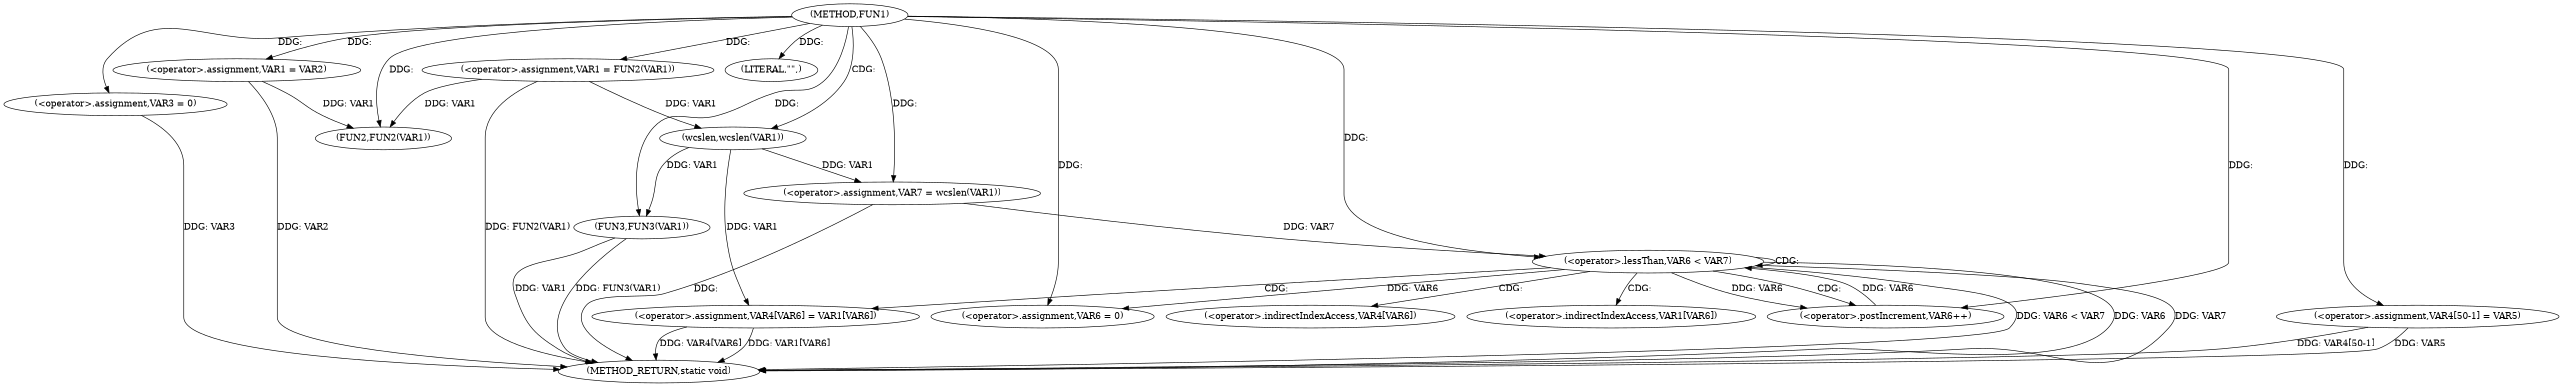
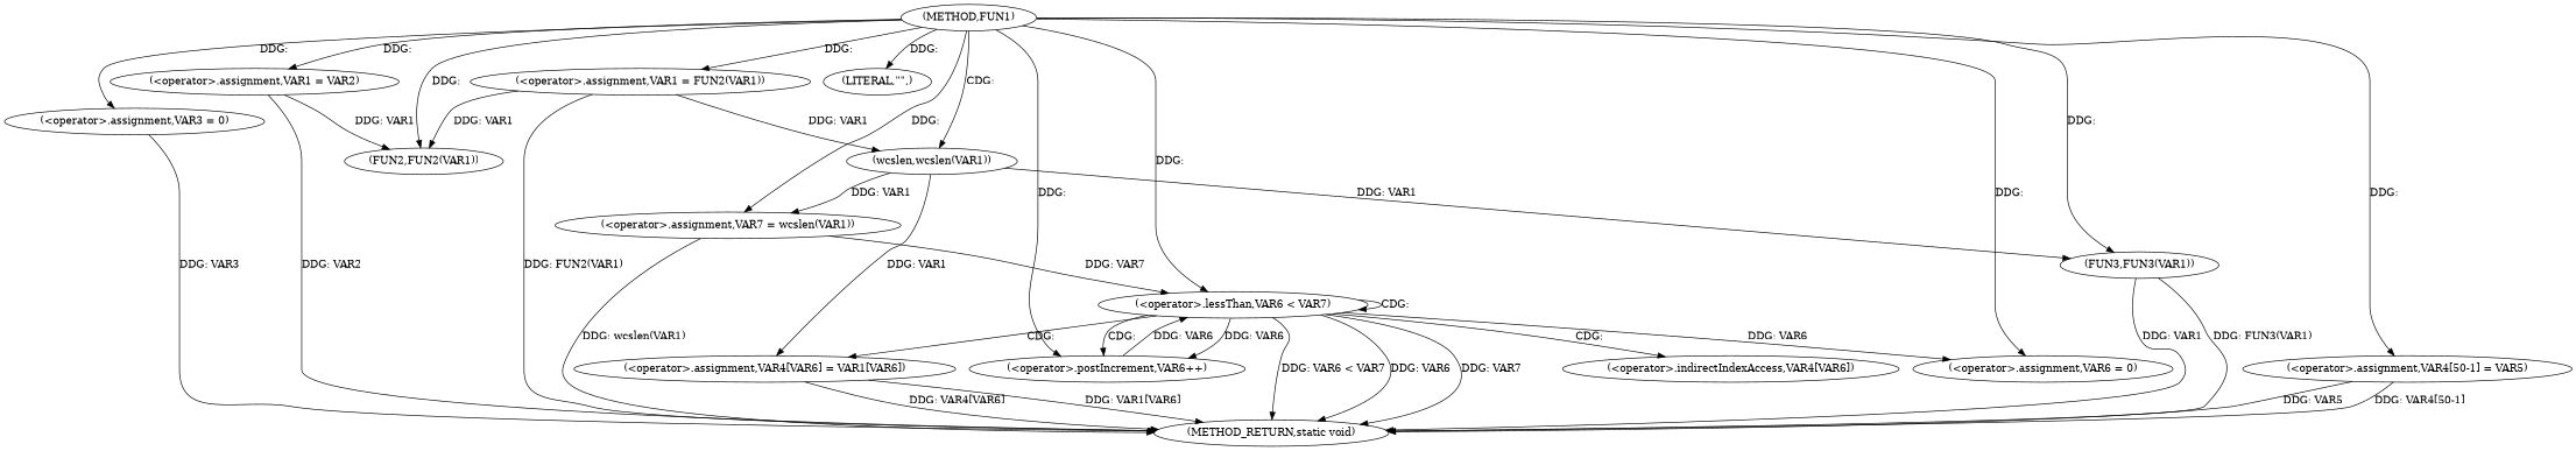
  digraph {
    n1 [label="(METHOD,FUN1)"]
    n2 [label="(<operator>.assignment,VAR1 = VAR2)"]
    n3 [label="(<operator>.assignment,VAR3 = 0)"]
    n4 [label="(<operator>.assignment,VAR1 = FUN2(VAR1))"]
    n5 [label="(FUN2,FUN2(VAR1))"]
    n6 [label="(LITERAL,\"\",)"]
    n7 [label="(<operator>.assignment,VAR7 = wcslen(VAR1))"]
    n8 [label="(wcslen,wcslen(VAR1))"]
    n9 [label="(<operator>.assignment,VAR6 = 0)"]
    n10 [label="(<operator>.lessThan,VAR6 < VAR7)"]
    n11 [label="(<operator>.postIncrement,VAR6++)"]
    n12 [label="(<operator>.assignment,VAR4[50-1] = VAR5)"]
    n13 [label="(FUN3,FUN3(VAR1))"]
    n14 [label="(METHOD_RETURN,static void)"]
    n15 [label="(<operator>.assignment,VAR4[VAR6] = VAR1[VAR6])"]
    n16 [label="(<operator>.indirectIndexAccess,VAR4[VAR6])"]
-   n17 [label="(<operator>.indirectIndexAccess,VAR1[VAR6])"]
    n1 -> n2 [label="DDG: "]
    n1 -> n3 [label="DDG: "]
    n1 -> n4 [label="DDG: "]
    n1 -> n5 [label="DDG: "]
    n1 -> n6 [label="DDG: "]
    n1 -> n7 [label="DDG: "]
    n1 -> n8 [label="CDG: "]
    n1 -> n9 [label="DDG: "]
    n1 -> n10 [label="DDG: "]
    n1 -> n11 [label="DDG: "]
    n1 -> n12 [label="DDG: "]
    n1 -> n13 [label="DDG: "]
    n2 -> n5 [label="DDG: VAR1"]
    n2 -> n14 [label="DDG: VAR2"]
    n3 -> n14 [label="DDG: VAR3"]
    n4 -> n5 [label="DDG: VAR1"]
    n4 -> n8 [label="DDG: VAR1"]
    n4 -> n14 [label="DDG: FUN2(VAR1)"]
    n7 -> n10 [label="DDG: VAR7"]
-   n7 -> n14 [label="DDG: "]
+   n7 -> n14 [label="DDG: wcslen(VAR1)"]
    n8 -> n7 [label="DDG: VAR1"]
    n8 -> n13 [label="DDG: VAR1"]
    n8 -> n15 [label="DDG: VAR1"]
    n10 -> n9 [label="DDG: VAR6"]
    n10 -> n10 [label="CDG: "]
    n10 -> n11 [label="DDG: VAR6"]
    n10 -> n11 [label="CDG: "]
    n10 -> n14 [label="DDG: VAR6 < VAR7"]
    n10 -> n14 [label="DDG: VAR6"]
    n10 -> n14 [label="DDG: VAR7"]
    n10 -> n15 [label="CDG: "]
    n10 -> n16 [label="CDG: "]
-   n10 -> n17 [label="CDG: "]
    n11 -> n10 [label="DDG: VAR6"]
    n12 -> n14 [label="DDG: VAR4[50-1]"]
    n12 -> n14 [label="DDG: VAR5"]
    n13 -> n14 [label="DDG: FUN3(VAR1)"]
    n13 -> n14 [label="DDG: VAR1"]
    n15 -> n14 [label="DDG: VAR4[VAR6]"]
    n15 -> n14 [label="DDG: VAR1[VAR6]"]
  }
